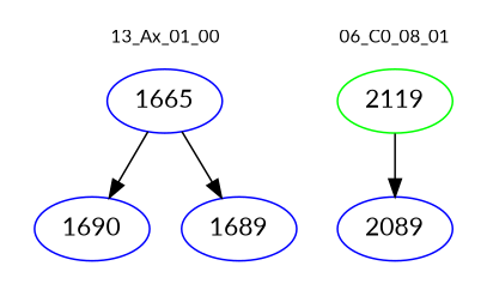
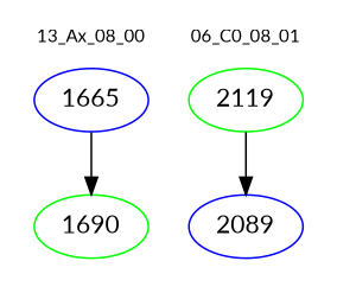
  digraph {
    fontname=Lato
    node [color=blue fontname=Lato]
    edge [color=black fontname=Lato]
-   n1 [label=1690]
+   n1 [color=green label=1690]
    n2 [label=1665]
-   n3 [label=1689]
    n4 [color=green label=2119]
    n5 [label=2089]
    subgraph cluster_1 {
      color=white
      fontsize=10
-     label="13_Ax_01_00"
+     label="13_Ax_08_00"
      n1
      n2
-     n3
    }
    subgraph cluster_2 {
      color=white
      fontsize=10
      label="06_C0_08_01"
      n4
      n5
    }
    n2 -> n1
-   n2 -> n3
    n4 -> n5
  }
